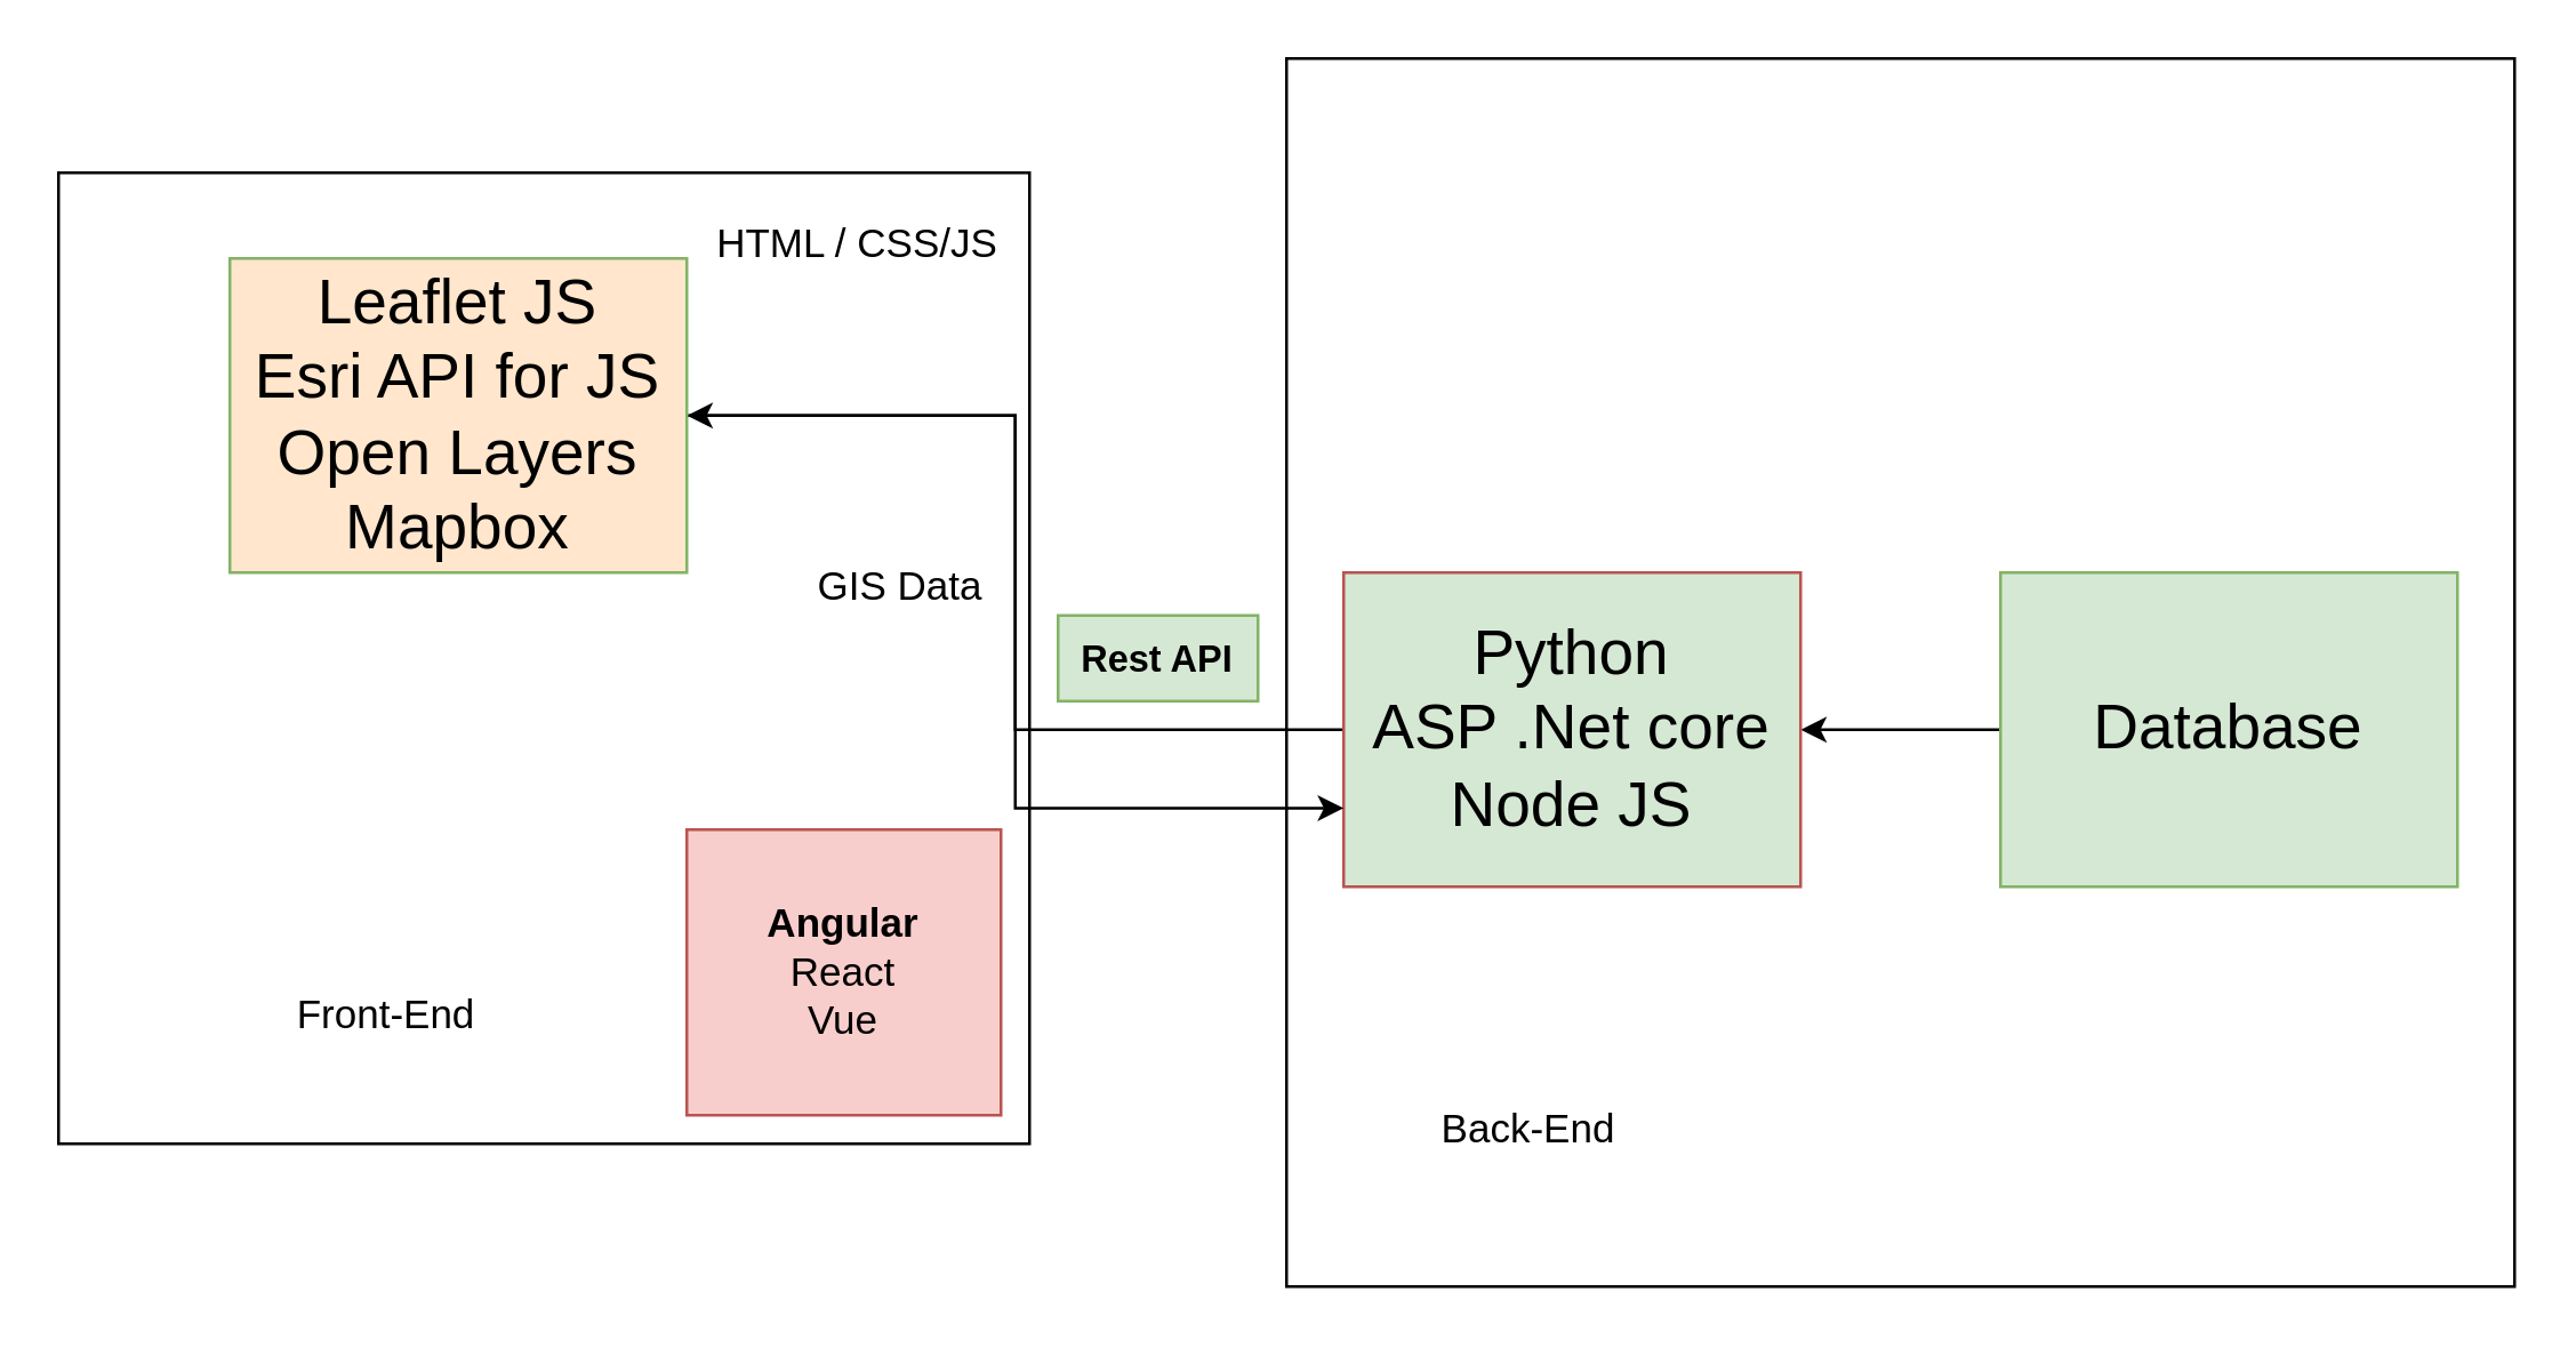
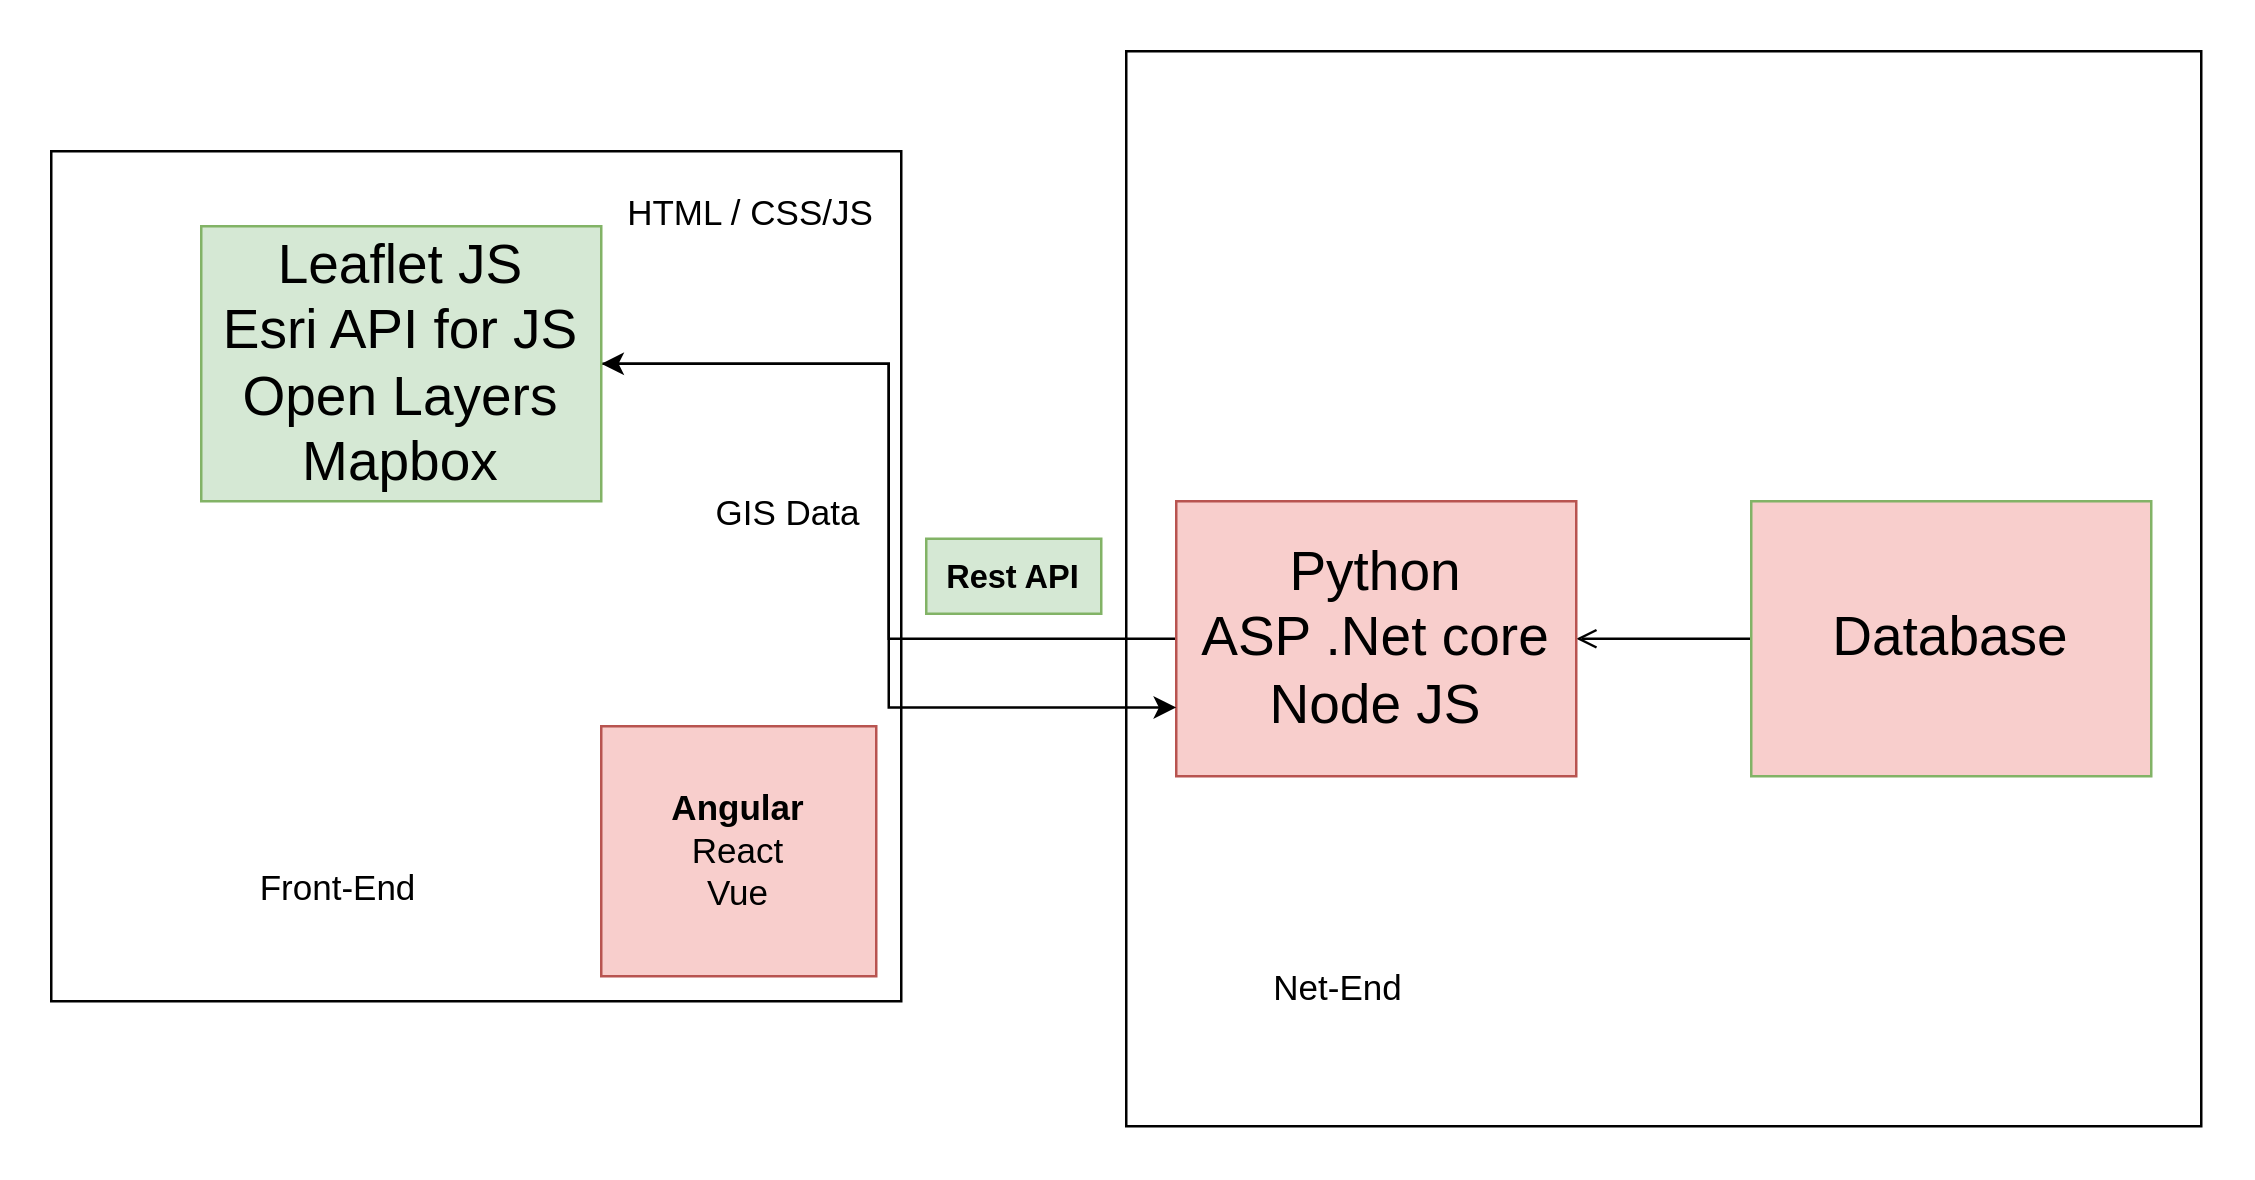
  <mxCell id="0" />
  <mxCell id="1" parent="0" />
  <mxCell id="2" value="" style="whiteSpace=wrap;html=1;aspect=fixed;fontSize=14;" parent="1" vertex="1"><mxGeometry x="450" y="20" width="430" height="430" as="geometry" /></mxCell>
  <mxCell id="3" value="" style="whiteSpace=wrap;html=1;aspect=fixed;fontSize=14;" parent="1" vertex="1"><mxGeometry x="20" y="60" width="340" height="340" as="geometry" /></mxCell>
- <mxCell id="4" style="edgeStyle=orthogonalEdgeStyle;rounded=0;orthogonalLoop=1;jettySize=auto;html=1;exitX=0;exitY=0.5;exitDx=0;exitDy=0;entryX=1;entryY=0.5;entryDx=0;entryDy=0;fontSize=14;" parent="1" source="5" target="8" edge="1"><mxGeometry relative="1" as="geometry" /></mxCell>
- <mxCell id="5" value="&lt;font style=&quot;font-size: 22px;&quot;&gt;Database&lt;/font&gt;" style="rounded=0;whiteSpace=wrap;html=1;fontSize=22;fillColor=#d5e8d4;strokeColor=#82b366;" parent="1" vertex="1"><mxGeometry x="700" y="200" width="160" height="110" as="geometry" /></mxCell>
- <mxCell id="6" value="Back-End" style="text;html=1;strokeColor=none;fillColor=none;align=center;verticalAlign=middle;whiteSpace=wrap;rounded=0;fontSize=14;" parent="1" vertex="1"><mxGeometry x="480" y="370" width="110" height="50" as="geometry" /></mxCell>
+ <mxCell id="4" style="edgeStyle=orthogonalEdgeStyle;rounded=0;orthogonalLoop=1;jettySize=auto;html=1;exitX=0;exitY=0.5;exitDx=0;exitDy=0;entryX=1;entryY=0.5;entryDx=0;entryDy=0;fontSize=14;endArrow=open;" parent="1" source="5" target="8" edge="1"><mxGeometry relative="1" as="geometry" /></mxCell>
+ <mxCell id="5" value="&lt;font style=&quot;font-size: 22px;&quot;&gt;Database&lt;/font&gt;" style="rounded=0;whiteSpace=wrap;html=1;fontSize=22;fillColor=#f8cecc;strokeColor=#82b366;" parent="1" vertex="1"><mxGeometry x="700" y="200" width="160" height="110" as="geometry" /></mxCell>
+ <mxCell id="6" value="Net-End" style="text;html=1;strokeColor=none;fillColor=none;align=center;verticalAlign=middle;whiteSpace=wrap;rounded=0;fontSize=14;" parent="1" vertex="1"><mxGeometry x="480" y="370" width="110" height="50" as="geometry" /></mxCell>
  <mxCell id="7" style="edgeStyle=orthogonalEdgeStyle;rounded=0;orthogonalLoop=1;jettySize=auto;html=1;exitX=0;exitY=0.5;exitDx=0;exitDy=0;entryX=1;entryY=0.5;entryDx=0;entryDy=0;fontSize=14;" parent="1" source="8" target="10" edge="1"><mxGeometry relative="1" as="geometry" /></mxCell>
- <mxCell id="8" value="&lt;font style=&quot;font-size: 22px&quot;&gt;Python&lt;br&gt;ASP .Net core&lt;br&gt;Node JS&lt;br&gt;&lt;/font&gt;" style="rounded=0;whiteSpace=wrap;html=1;fontSize=22;fillColor=#d5e8d4;strokeColor=#b85450;" parent="1" vertex="1"><mxGeometry x="470" y="200" width="160" height="110" as="geometry" /></mxCell>
+ <mxCell id="8" value="&lt;font style=&quot;font-size: 22px&quot;&gt;Python&lt;br&gt;ASP .Net core&lt;br&gt;Node JS&lt;br&gt;&lt;/font&gt;" style="rounded=0;whiteSpace=wrap;html=1;fontSize=22;fillColor=#f8cecc;strokeColor=#b85450;" parent="1" vertex="1"><mxGeometry x="470" y="200" width="160" height="110" as="geometry" /></mxCell>
  <mxCell id="9" style="edgeStyle=orthogonalEdgeStyle;rounded=0;orthogonalLoop=1;jettySize=auto;html=1;entryX=0;entryY=0.75;entryDx=0;entryDy=0;fontSize=18;" parent="1" source="10" target="8" edge="1"><mxGeometry relative="1" as="geometry" /></mxCell>
- <mxCell id="10" value="&lt;font style=&quot;font-size: 22px&quot;&gt;Leaflet JS&lt;br&gt;Esri API for JS&lt;br&gt;Open Layers&lt;br&gt;Mapbox&lt;br&gt;&lt;/font&gt;" style="rounded=0;whiteSpace=wrap;html=1;fontSize=22;fillColor=#ffe6cc;strokeColor=#82b366;" parent="1" vertex="1"><mxGeometry x="80" y="90" width="160" height="110" as="geometry" /></mxCell>
+ <mxCell id="10" value="&lt;font style=&quot;font-size: 22px&quot;&gt;Leaflet JS&lt;br&gt;Esri API for JS&lt;br&gt;Open Layers&lt;br&gt;Mapbox&lt;br&gt;&lt;/font&gt;" style="rounded=0;whiteSpace=wrap;html=1;fontSize=22;fillColor=#d5e8d4;strokeColor=#82b366;" parent="1" vertex="1"><mxGeometry x="80" y="90" width="160" height="110" as="geometry" /></mxCell>
  <mxCell id="11" value="GIS Data" style="text;html=1;strokeColor=none;fillColor=none;align=center;verticalAlign=middle;whiteSpace=wrap;rounded=0;fontSize=14;" parent="1" vertex="1"><mxGeometry x="260" y="180" width="110" height="50" as="geometry" /></mxCell>
  <mxCell id="12" value="&lt;b&gt;Angular&lt;br&gt;&lt;/b&gt;React&lt;br&gt;Vue" style="text;html=1;strokeColor=#b85450;fillColor=#f8cecc;align=center;verticalAlign=middle;whiteSpace=wrap;rounded=0;fontSize=14;spacingTop=0;" parent="1" vertex="1"><mxGeometry x="240" y="290" width="110" height="100" as="geometry" /></mxCell>
  <mxCell id="13" value="HTML / CSS/JS" style="text;html=1;strokeColor=none;fillColor=none;align=center;verticalAlign=middle;whiteSpace=wrap;rounded=0;fontSize=14;" parent="1" vertex="1"><mxGeometry x="245" y="60" width="110" height="50" as="geometry" /></mxCell>
  <mxCell id="14" value="Front-End" style="text;html=1;strokeColor=none;fillColor=none;align=center;verticalAlign=middle;whiteSpace=wrap;rounded=0;fontSize=14;" parent="1" vertex="1"><mxGeometry x="80" y="330" width="110" height="50" as="geometry" /></mxCell>
  <mxCell id="15" value="Rest API" style="text;html=1;strokeColor=#82b366;fillColor=#d5e8d4;align=center;verticalAlign=middle;whiteSpace=wrap;rounded=0;fontSize=13;fontStyle=1" parent="1" vertex="1"><mxGeometry x="370" y="215" width="70" height="30" as="geometry" /></mxCell>
